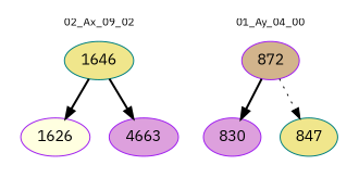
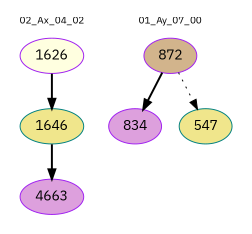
  digraph {
    fontname="IBM Plex Sans"
    node [color=purple fillcolor=khaki fontname="IBM Plex Sans" style=filled]
    edge [color=black fontname="IBM Plex Sans" style=bold]
    n1 [color=teal label=1646]
    n2 [fillcolor=lightyellow label=1626]
    n3 [fillcolor=plum label=4663]
    n4 [fillcolor=tan label=872]
-   n5 [fillcolor=plum label=830]
-   n6 [color=teal label=847]
+   n5 [fillcolor=plum label=834]
+   n6 [color=teal label=547]
    subgraph cluster_1 {
      color=white
      fontsize=10
-     label="02_Ax_09_02"
+     label="02_Ax_04_02"
      n1
      n2
      n3
    }
    subgraph cluster_2 {
      color=white
      fontsize=10
-     label="01_Ay_04_00"
+     label="01_Ay_07_00"
      n4
      n5
      n6
    }
-   n1 -> n2
+   n2 -> n1
    n1 -> n3
    n4 -> n5
    n4 -> n6 [style=dotted]
  }
